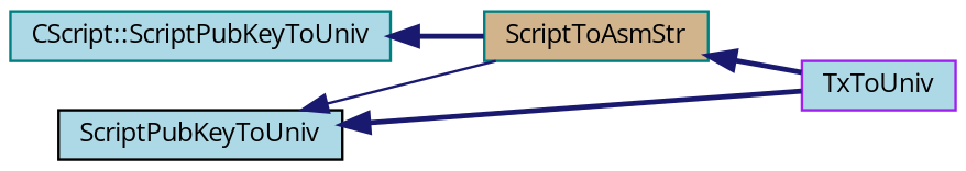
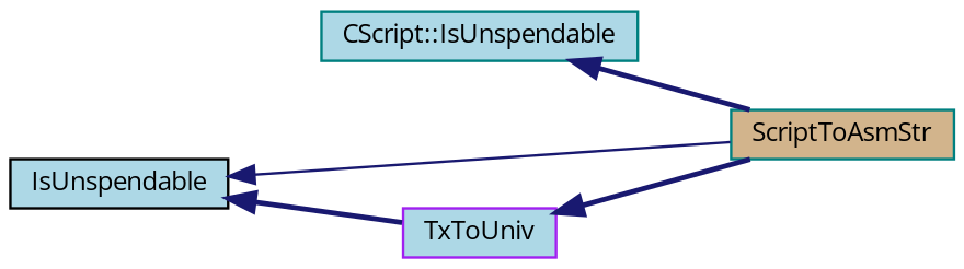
  digraph {
    fontname="Open Sans"
    rankdir=LR
    node [color=teal fillcolor=lightblue fontname="Open Sans" fontsize=10 shape=record style=filled]
    edge [color=midnightblue dir=back fontname="Open Sans" fontsize=10 labelfontname=Helvetica labelfontsize=10 style=bold]
-   n1 [fontcolor=black height=0.2 label="CScript::ScriptPubKeyToUniv" width=0.4]
+   n1 [fontcolor=black height=0.2 label="CScript::IsUnspendable" width=0.4]
    n2 [fillcolor=tan height=0.2 label=ScriptToAsmStr width=0.4]
    n3 [color=purple height=0.2 label=TxToUniv width=0.4]
-   n4 [color=black height=0.2 label=ScriptPubKeyToUniv width=0.4]
+   n4 [color=black height=0.2 label=IsUnspendable width=0.4]
    n1 -> n2
-   n2 -> n3
+   n3 -> n2
    n4 -> n2 [style=solid]
    n4 -> n3
  }
